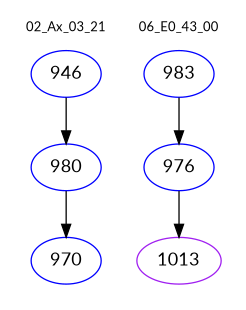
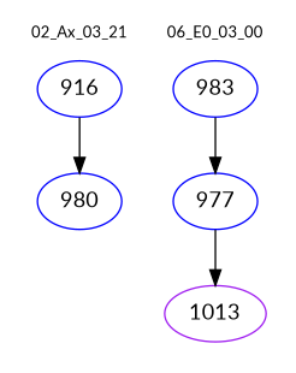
  digraph {
    fontname=Lato
    node [color=blue fontname=Lato]
    edge [color=black fontname=Lato]
-   n1 [label=946]
+   n1 [label=916]
    n2 [label=980]
-   n3 [label=970]
    n4 [label=983]
-   n5 [label=976]
+   n5 [label=977]
    n6 [color=purple label=1013]
    subgraph cluster_1 {
      color=white
      fontsize=10
      label="02_Ax_03_21"
      n1
      n2
-     n3
    }
    subgraph cluster_2 {
      color=white
      fontsize=10
-     label="06_E0_43_00"
+     label="06_E0_03_00"
      n4
      n5
      n6
    }
    n1 -> n2
-   n2 -> n3
    n4 -> n5
    n5 -> n6
  }
